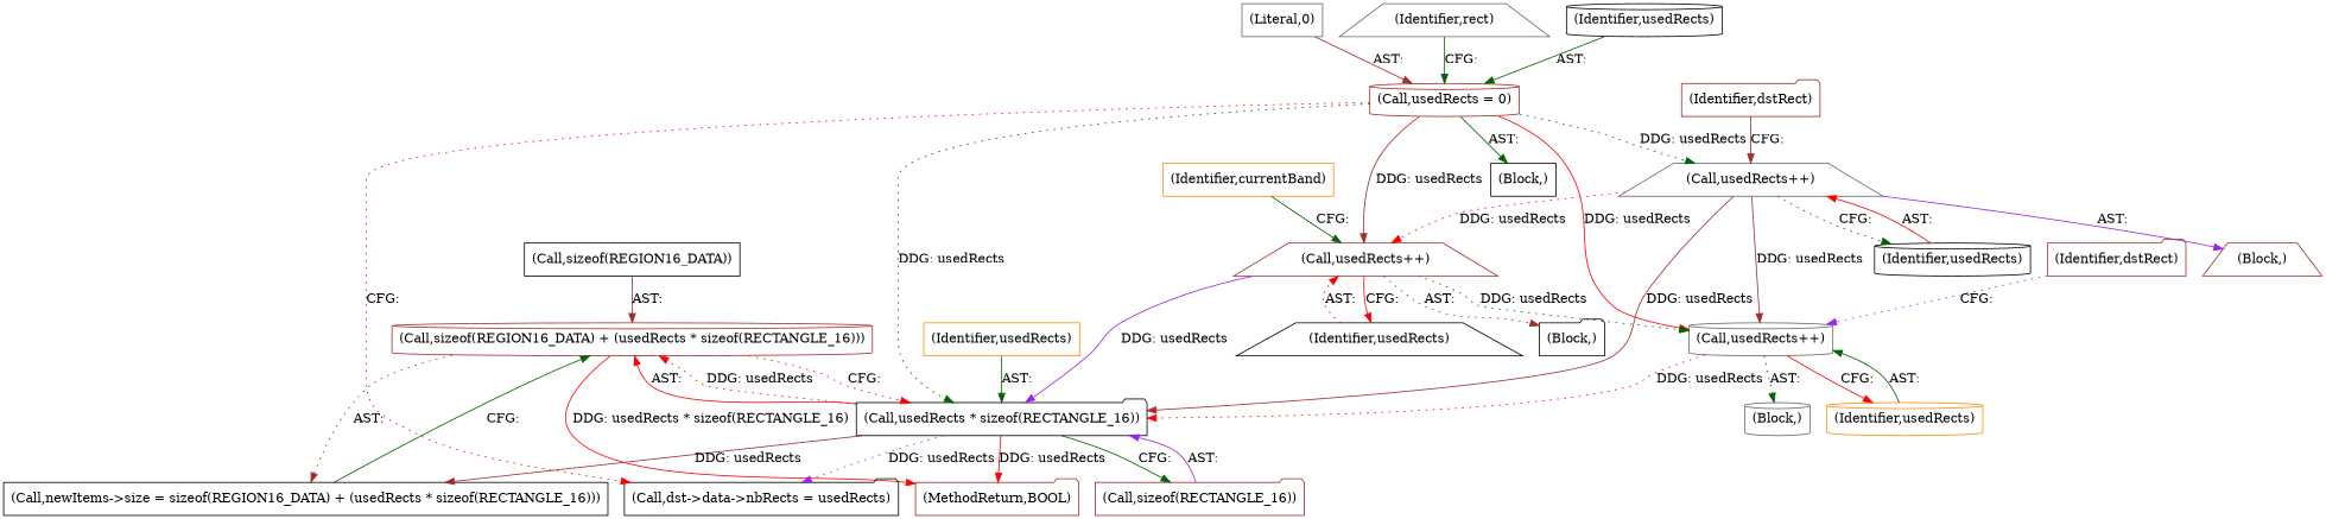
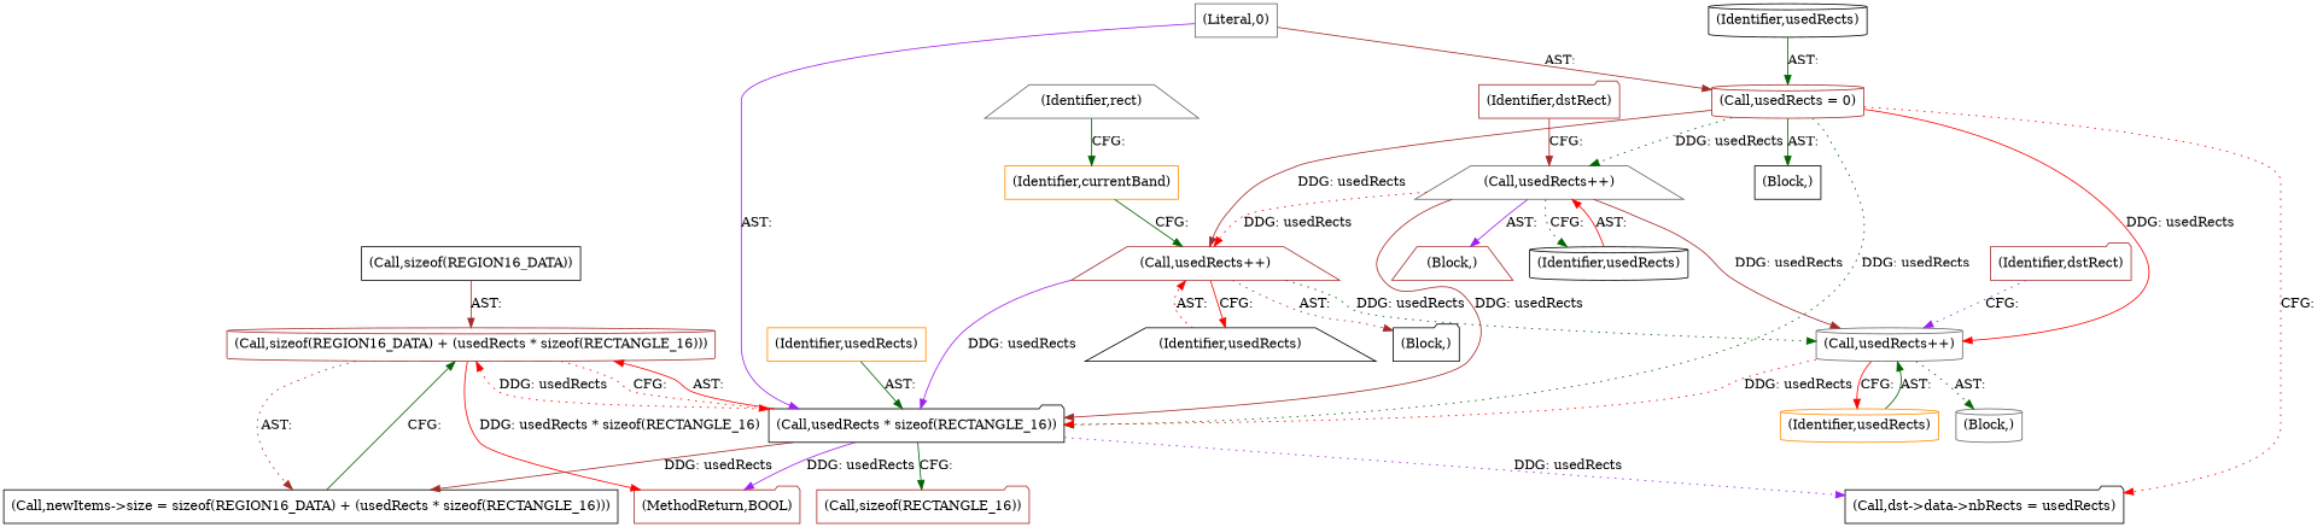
  digraph {
    node [color=black shape=cylinder]
    edge [color=darkgreen style=solid]
    n1 [color=brown label="(Call,sizeof(REGION16_DATA) + (usedRects * sizeof(RECTANGLE_16)))"]
    n2 [label="(Call,usedRects * sizeof(RECTANGLE_16))" shape=folder]
    n3 [label="(Call,newItems->size = sizeof(REGION16_DATA) + (usedRects * sizeof(RECTANGLE_16)))" shape=box]
    n4 [color=brown label="(MethodReturn,BOOL)" shape=folder]
    n5 [label="(Call,dst->data->nbRects = usedRects)" shape=folder]
    n6 [color=brown label="(Call,sizeof(RECTANGLE_16))" shape=folder]
    n7 [color=brown label="(Call,usedRects = 0)"]
    n8 [color=brown label="(Call,usedRects++)" shape=trapezium]
    n9 [color=gray40 label="(Call,usedRects++)" shape=trapezium]
    n10 [color=gray40 label="(Call,usedRects++)"]
    n11 [label="(Block,)" shape=box]
    n12 [label="(Block,)" shape=folder]
    n13 [label="(Identifier,usedRects)" shape=trapezium]
    n14 [label="(Identifier,usedRects)"]
    n15 [color=brown label="(Block,)" shape=trapezium]
    n16 [color=gray40 label="(Block,)"]
    n17 [color=darkorange label="(Identifier,usedRects)"]
    n18 [color=gray40 label="(Literal,0)" shape=box]
    n19 [color=brown label="(Identifier,dstRect)" shape=folder]
    n20 [color=brown label="(Identifier,dstRect)" shape=folder]
    n21 [label="(Call,sizeof(REGION16_DATA))" shape=box]
    n22 [color=darkorange label="(Identifier,currentBand)" shape=box]
    n23 [color=gray40 label="(Identifier,rect)" shape=trapezium]
    n24 [color=darkorange label="(Identifier,usedRects)" shape=box]
    n25 [label="(Identifier,usedRects)"]
    n1 -> n2 [color=red label="CFG: " style=dotted]
    n1 -> n3 [color=brown label="AST: " style=dotted]
    n1 -> n4 [color=red label="DDG: usedRects * sizeof(RECTANGLE_16)"]
    n2 -> n1 [color=red label="AST: "]
    n2 -> n1 [color=red label="DDG: usedRects" style=dotted]
    n2 -> n3 [color=brown label="DDG: usedRects"]
-   n2 -> n4 [color=red label="DDG: usedRects"]
+   n2 -> n4 [color=purple label="DDG: usedRects"]
    n2 -> n5 [color=purple label="DDG: usedRects" style=dotted]
    n2 -> n6 [label="CFG: "]
    n3 -> n1 [label="CFG: "]
-   n6 -> n2 [color=purple label="AST: "]
+   n18 -> n2 [color=purple label="AST: "]
    n7 -> n2 [label="DDG: usedRects" style=dotted]
    n7 -> n5 [color=red label="CFG: " style=dotted]
    n7 -> n8 [color=brown label="DDG: usedRects"]
    n7 -> n9 [label="DDG: usedRects" style=dotted]
    n7 -> n10 [color=red label="DDG: usedRects"]
    n7 -> n11 [label="AST: "]
    n8 -> n2 [color=purple label="DDG: usedRects"]
    n8 -> n10 [label="DDG: usedRects" style=dotted]
    n8 -> n12 [color=brown label="AST: " style=dotted]
    n8 -> n13 [color=red label="CFG: "]
    n9 -> n2 [color=brown label="DDG: usedRects"]
    n9 -> n8 [color=red label="DDG: usedRects" style=dotted]
    n9 -> n10 [color=brown label="DDG: usedRects"]
    n9 -> n14 [label="CFG: " style=dotted]
    n9 -> n15 [color=purple label="AST: "]
    n10 -> n2 [color=red label="DDG: usedRects" style=dotted]
    n10 -> n16 [label="AST: " style=dotted]
    n10 -> n17 [color=red label="CFG: "]
    n13 -> n8 [color=red label="AST: " style=dotted]
    n14 -> n9 [color=red label="AST: "]
    n17 -> n10 [label="AST: "]
    n18 -> n7 [color=brown label="AST: "]
    n19 -> n9 [color=brown label="CFG: "]
    n20 -> n10 [color=purple label="CFG: " style=dotted]
    n21 -> n1 [color=brown label="AST: "]
    n22 -> n8 [label="CFG: "]
-   n23 -> n7 [label="CFG: "]
+   n23 -> n22 [label="CFG: "]
    n24 -> n2 [label="AST: "]
    n25 -> n7 [label="AST: "]
  }
